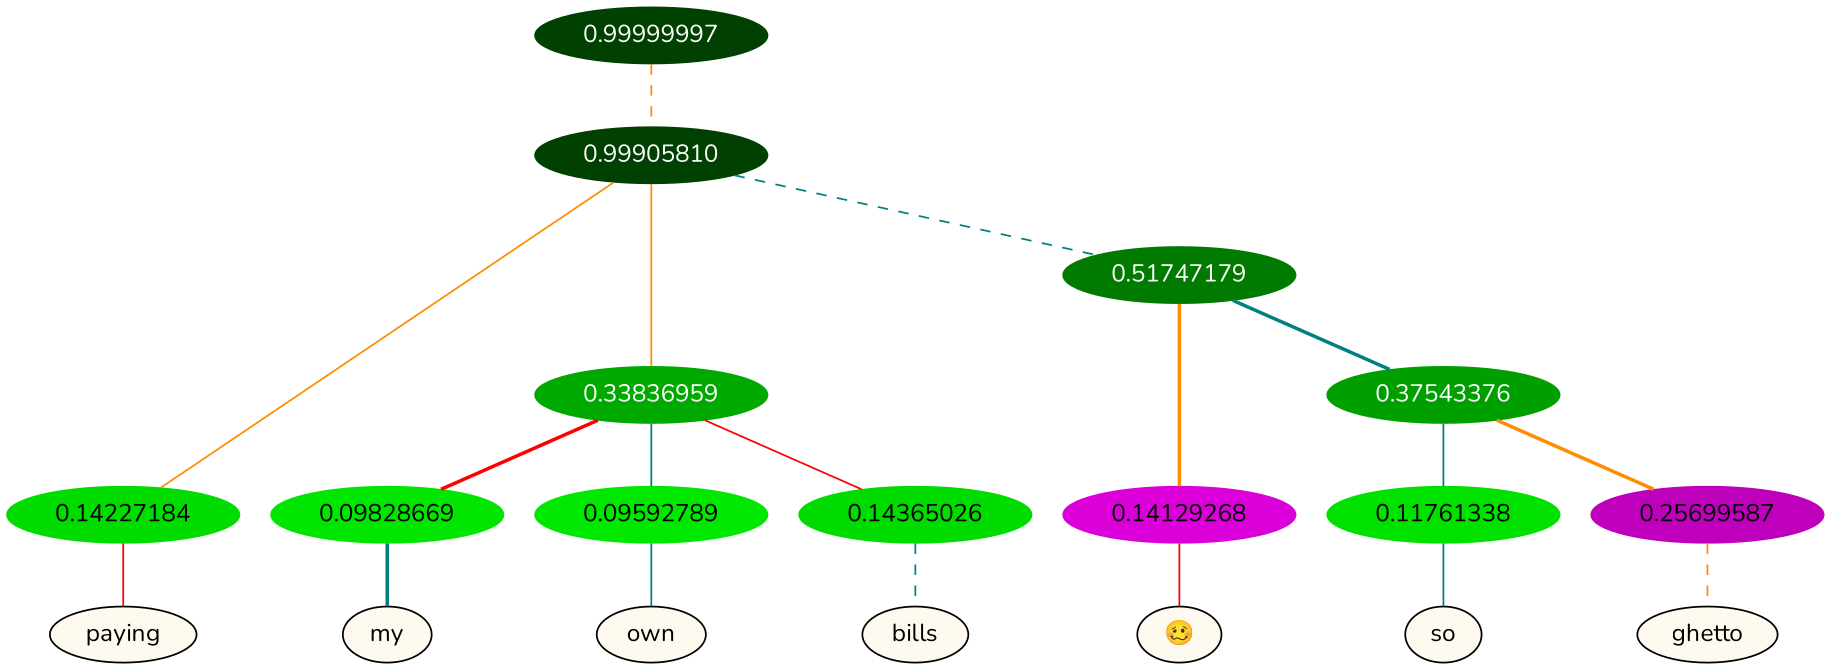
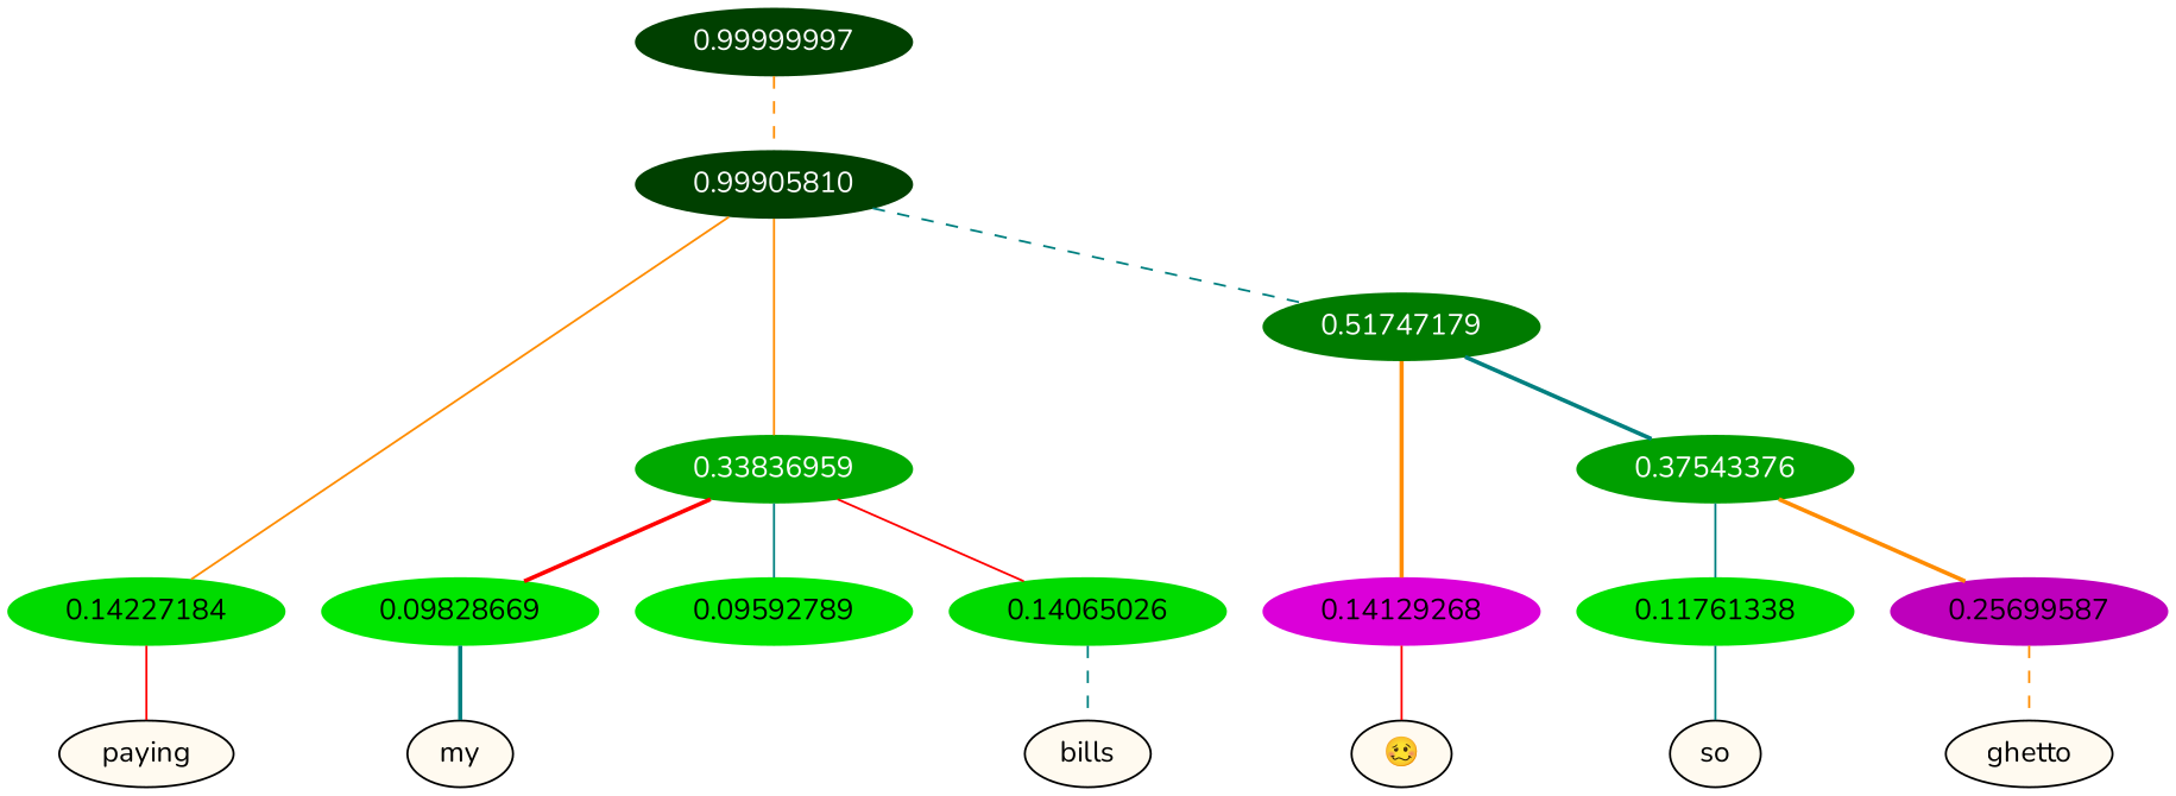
  graph {
    fontname=Nunito
    node [color=black fontname=Nunito format=png nodesep=0.001 ordering=out overlap_scaling=0.01 ranksep=0.001 style=filled]
    edge [color=teal fontname=Nunito style=solid]
    n1 [fillcolor=floralwhite height=0.15 label=paying style="filled,solid" width=0.15]
    n2 [fillcolor=floralwhite height=0.15 label=my style="filled,solid" width=0.15]
-   n3 [fillcolor=floralwhite height=0.15 label=own style="filled,solid" width=0.15]
    n4 [fillcolor=floralwhite height=0.15 label=bills style="filled,solid" width=0.15]
    n5 [fillcolor=floralwhite height=0.15 label=so style="filled,solid" width=0.15]
    n6 [fillcolor=floralwhite height=0.15 label=ghetto style="filled,solid" width=0.15]
    n7 [fillcolor=floralwhite height=0.15 label="🥴" style="filled,solid" width=0.15]
    n8 [color="0.334 1.000 0.858" fontcolor=black height=0.15 label=0.14227184 width=0.15]
    n9 [color="0.334 1.000 0.902" fontcolor=black height=0.15 label=0.09828669 width=0.15]
    n10 [color="0.334 1.000 0.904" fontcolor=black height=0.15 label=0.09592789 width=0.15]
-   n11 [color="0.334 1.000 0.856" fontcolor=black height=0.15 label=0.14365026 width=0.15]
+   n11 [color="0.334 1.000 0.856" fontcolor=black height=0.15 label=0.14065026 width=0.15]
    n12 [color="0.334 1.000 0.882" fontcolor=black height=0.15 label=0.11761338 width=0.15]
    n13 [color="0.835 1.000 0.743" fontcolor=black height=0.15 label=0.25699587 width=0.15]
    n14 [color="0.835 1.000 0.859" fontcolor=black height=0.15 label=0.14129268 width=0.15]
    n15 [color="0.334 1.000 0.250" fontcolor=grey99 height=0.15 label=0.99999997 width=0.15]
    n16 [color="0.334 1.000 0.250" fontcolor=grey99 height=0.15 label=0.99905810 width=0.15]
    n17 [color="0.334 1.000 0.662" fontcolor=grey99 height=0.15 label=0.33836959 width=0.15]
    n18 [color="0.334 1.000 0.483" fontcolor=grey99 height=0.15 label=0.51747179 width=0.15]
    n19 [color="0.334 1.000 0.625" fontcolor=grey99 height=0.15 label=0.37543376 width=0.15]
    subgraph sub_1 {
      rank=same
      n1
      n2
-     n3
      n4
      n5
      n6
      n7
    }
    subgraph sub_2 {
      rank=same
      n8
      n9
      n10
      n11
      n12
      n13
      n14
    }
    n8 -- n1 [color=red]
    n9 -- n2 [style=bold]
-   n10 -- n3
    n11 -- n4 [style=dashed]
    n12 -- n5
    n13 -- n6 [color=darkorange style=dashed]
    n14 -- n7 [color=red]
    n15 -- n16 [color=darkorange style=dashed]
    n16 -- n8 [color=darkorange]
    n16 -- n17 [color=darkorange]
    n16 -- n18 [style=dashed]
    n17 -- n9 [color=red style=bold]
    n17 -- n10
    n17 -- n11 [color=red]
    n18 -- n14 [color=darkorange style=bold]
    n18 -- n19 [style=bold]
    n19 -- n12
    n19 -- n13 [color=darkorange style=bold]
  }
